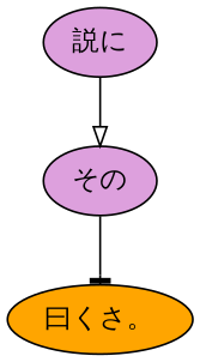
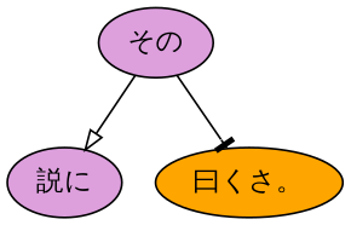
  digraph {
    node [fillcolor=plum style=filled]
    n1 [label="その"]
    n2 [label="説に"]
    n3 [fillcolor=orange label="曰くさ。"]
-   n2 -> n1 [arrowhead=onormal]
+   n1 -> n2 [arrowhead=onormal]
    n1 -> n3 [arrowhead=tee]
  }
